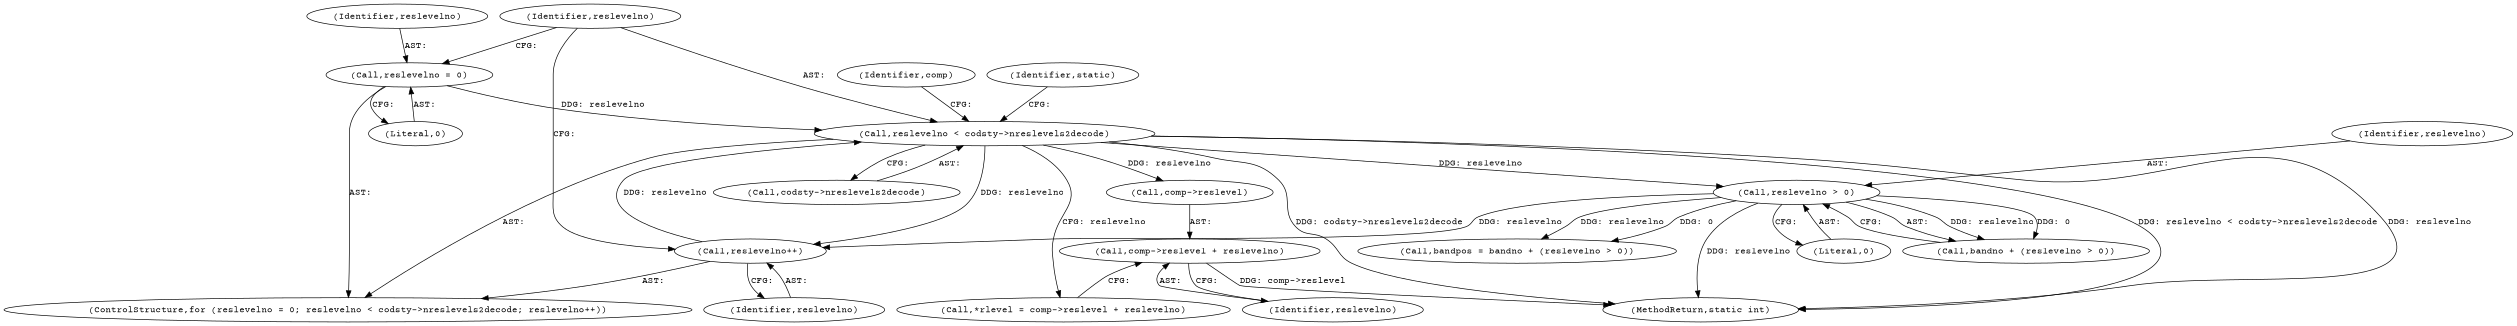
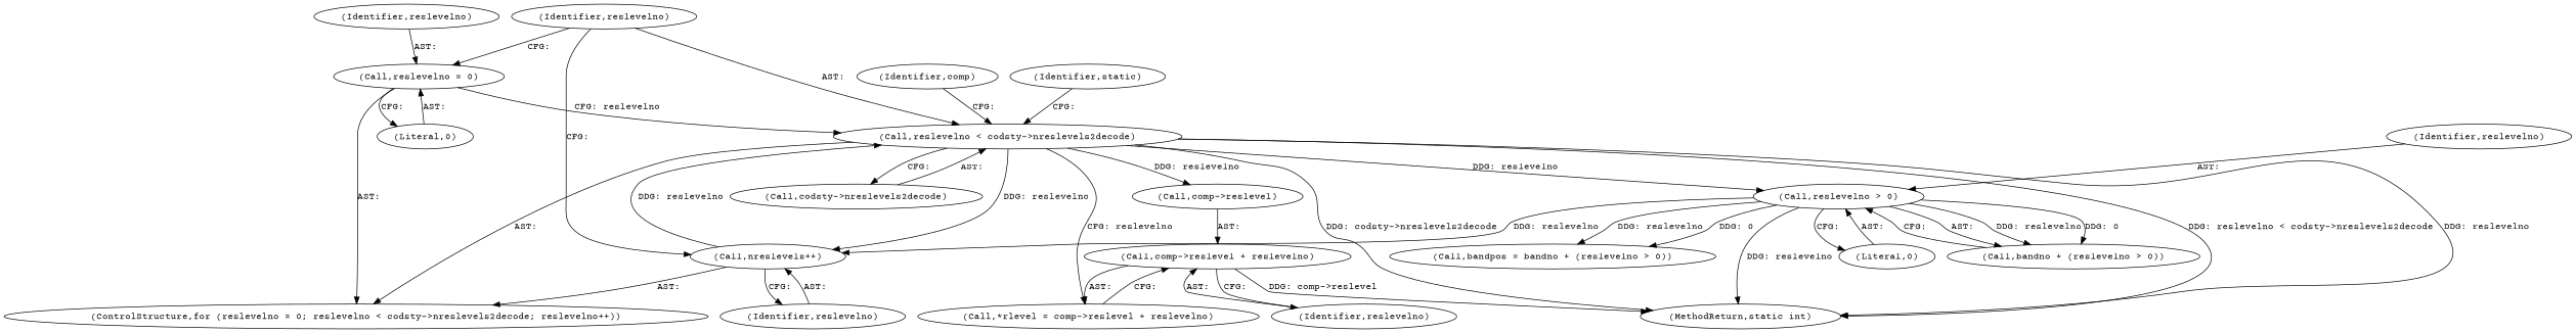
  digraph {
    fontname="Courier Prime"
    node [fontname="Courier Prime"]
    edge [fontname="Courier Prime"]
    n1 [label="(Call,comp->reslevel + reslevelno)"]
    n2 [label="(Identifier,reslevelno)"]
    n3 [label="(MethodReturn,static int)"]
    n4 [label="(Call,*rlevel = comp->reslevel + reslevelno)"]
    n5 [label="(Call,reslevelno < codsty->nreslevels2decode)"]
-   n6 [label="(Call,reslevelno++)"]
+   n6 [label="(Call,nreslevels++)"]
    n7 [label="(Call,reslevelno > 0)"]
    n8 [label="(Call,codsty->nreslevels2decode)"]
    n9 [label="(ControlStructure,for (reslevelno = 0; reslevelno < codsty->nreslevels2decode; reslevelno++))"]
    n10 [label="(Call,comp->reslevel)"]
    n11 [label="(Identifier,reslevelno)"]
    n12 [label="(Literal,0)"]
    n13 [label="(Call,bandno + (reslevelno > 0))"]
    n14 [label="(Call,bandpos = bandno + (reslevelno > 0))"]
    n15 [label="(Call,reslevelno = 0)"]
    n16 [label="(Literal,0)"]
    n17 [label="(Identifier,comp)"]
    n18 [label="(Identifier,static)"]
    n19 [label="(Identifier,reslevelno)"]
    n20 [label="(Identifier,reslevelno)"]
    n21 [label="(Identifier,reslevelno)"]
    n1 -> n2 [label="CFG: "]
    n1 -> n3 [label="DDG: comp->reslevel"]
+   n1 -> n4 [label="AST: "]
    n2 -> n1 [label="AST: "]
    n4 -> n1 [label="CFG: "]
    n5 -> n3 [label="DDG: codsty->nreslevels2decode"]
    n5 -> n3 [label="DDG: reslevelno < codsty->nreslevels2decode"]
    n5 -> n3 [label="DDG: reslevelno"]
    n5 -> n4 [label="CFG: reslevelno"]
    n5 -> n6 [label="DDG: reslevelno"]
    n5 -> n7 [label="DDG: reslevelno"]
    n5 -> n8 [label="CFG: "]
    n5 -> n9 [label="AST: "]
    n5 -> n10 [label="DDG: reslevelno"]
    n6 -> n5 [label="DDG: reslevelno"]
    n6 -> n9 [label="AST: "]
    n6 -> n11 [label="CFG: "]
    n7 -> n3 [label="DDG: reslevelno"]
    n7 -> n6 [label="DDG: reslevelno"]
    n7 -> n12 [label="CFG: "]
    n7 -> n13 [label="AST: "]
    n7 -> n13 [label="DDG: reslevelno"]
    n7 -> n13 [label="DDG: 0"]
    n7 -> n14 [label="DDG: reslevelno"]
    n7 -> n14 [label="DDG: 0"]
    n8 -> n5 [label="AST: "]
    n10 -> n1 [label="AST: "]
    n11 -> n6 [label="AST: "]
    n12 -> n7 [label="AST: "]
    n13 -> n7 [label="CFG: "]
-   n15 -> n5 [label="DDG: reslevelno"]
+   n15 -> n5 [label="CFG: reslevelno"]
    n15 -> n9 [label="AST: "]
    n15 -> n16 [label="CFG: "]
    n16 -> n15 [label="AST: "]
    n17 -> n5 [label="CFG: "]
    n18 -> n5 [label="CFG: "]
    n19 -> n5 [label="AST: "]
    n19 -> n6 [label="CFG: "]
    n19 -> n15 [label="CFG: "]
    n20 -> n15 [label="AST: "]
    n21 -> n7 [label="AST: "]
  }
